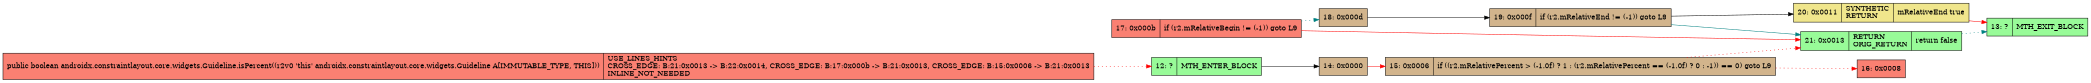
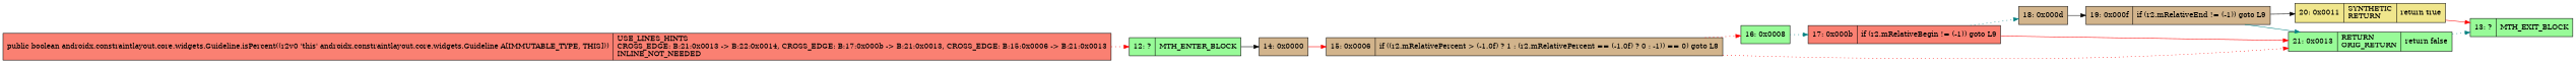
  digraph {
    rankdir=LR
    node [fillcolor=palegreen shape=record style=filled]
    edge [color=red style=solid]
    n1 [label="{12\:\ ?|MTH_ENTER_BLOCK\l}"]
    n2 [fillcolor=tan label="{14\:\ 0x0000}"]
    n3 [fillcolor=tan label="{15\:\ 0x0006|if ((r2.mRelativePercent \> (\-1.0f) ? 1 : (r2.mRelativePercent == (\-1.0f) ? 0 : \-1)) == 0) goto L9\l}"]
-   n4 [fillcolor=salmon label="{16\:\ 0x0008}"]
+   n4 [label="{16\:\ 0x0008}"]
    n5 [label="{21\:\ 0x0013|RETURN\lORIG_RETURN\l|return false\l}"]
    n6 [fillcolor=salmon label="{17\:\ 0x000b|if (r2.mRelativeBegin != (\-1)) goto L9\l}"]
    n7 [label="{13\:\ ?|MTH_EXIT_BLOCK\l}"]
    n8 [fillcolor=tan label="{18\:\ 0x000d}"]
    n9 [fillcolor=tan label="{19\:\ 0x000f|if (r2.mRelativeEnd != (\-1)) goto L9\l}"]
-   n10 [fillcolor=khaki label="{20\:\ 0x0011|SYNTHETIC\lRETURN\l|mRelativeEnd true\l}"]
+   n10 [fillcolor=khaki label="{20\:\ 0x0011|SYNTHETIC\lRETURN\l|return true\l}"]
    n11 [fillcolor=salmon label="{public boolean androidx.constraintlayout.core.widgets.Guideline.isPercent((r2v0 'this' androidx.constraintlayout.core.widgets.Guideline A[IMMUTABLE_TYPE, THIS]))  | USE_LINES_HINTS\lCROSS_EDGE: B:21:0x0013 \-\> B:22:0x0014, CROSS_EDGE: B:17:0x000b \-\> B:21:0x0013, CROSS_EDGE: B:15:0x0006 \-\> B:21:0x0013\lINLINE_NOT_NEEDED\l}"]
    n1 -> n2 [color=black]
    n2 -> n3
    n3 -> n4 [style=dotted]
    n3 -> n5 [style=dotted]
+   n4 -> n6 [color=teal style=dotted]
    n5 -> n7 [color=teal style=dotted]
    n6 -> n5
    n6 -> n8 [color=teal style=dotted]
    n8 -> n9 [color=black]
    n9 -> n5 [color=teal]
    n9 -> n10 [color=black]
    n10 -> n7
    n11 -> n1 [style=dotted]
  }
